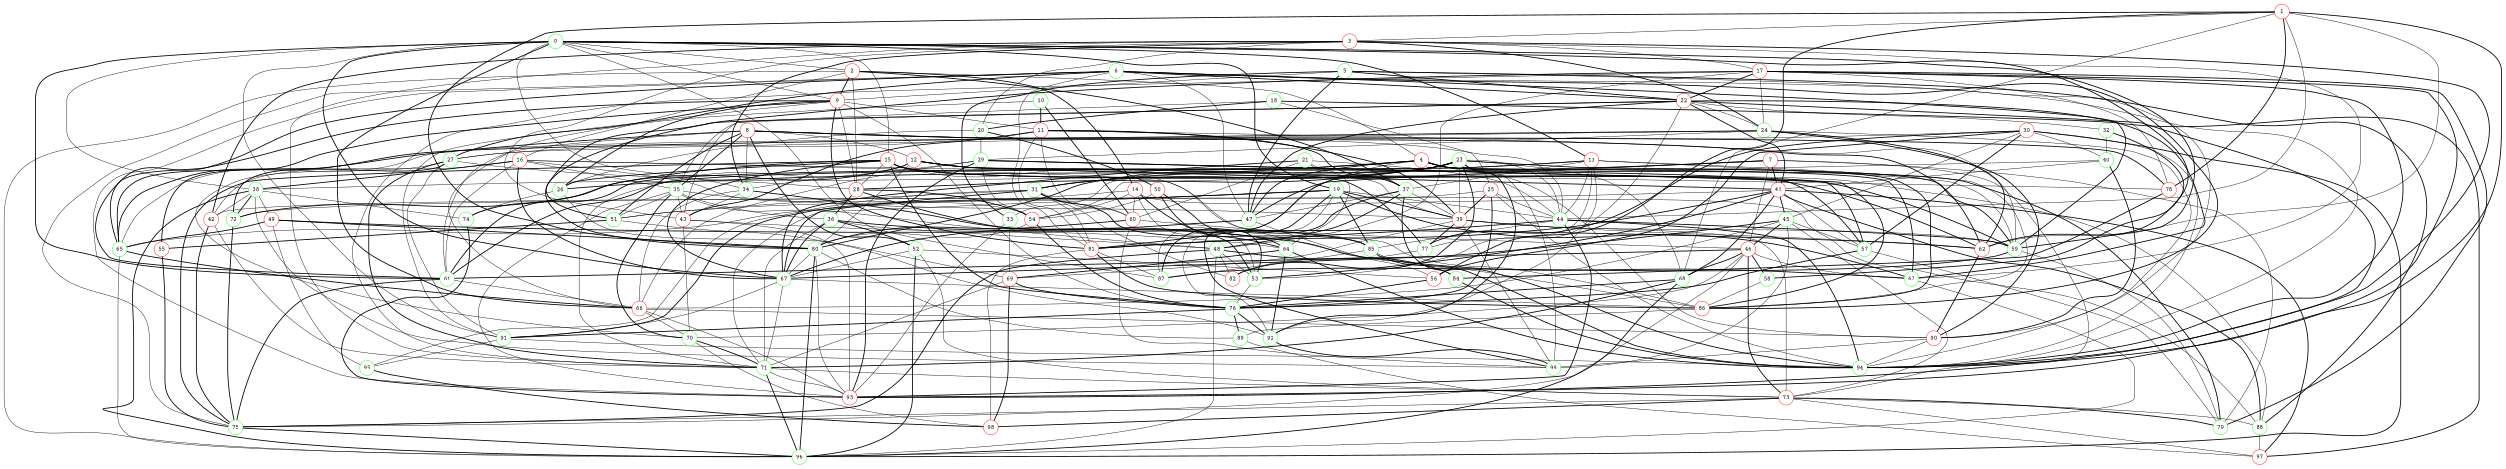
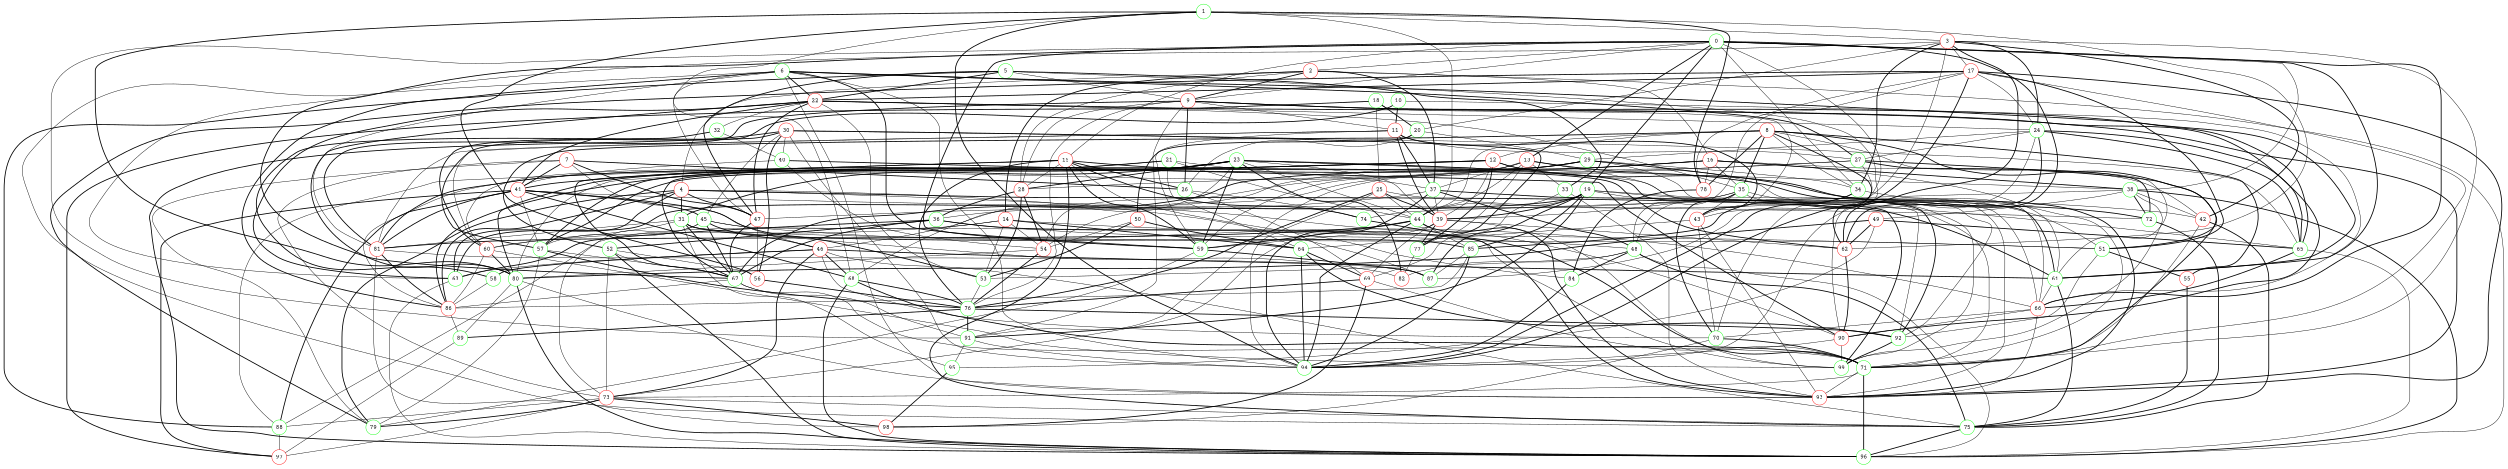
  graph {
    fontname="Courier Prime"
    node [color=green fillcolor=white fixedsize=true fontname="Courier Prime" shape=circle style=filled]
    edge [fontname="Courier Prime" style=solid]
    2 [color=red]
    0
    91
    67
    59
    87
    62 [color=red]
    38
    66 [color=red]
    61
    9 [color=red]
    34
    13 [color=red]
    15 [color=red]
    19
    16 [color=red]
    96
    4 [color=red]
    37
    28 [color=red]
    14 [color=red]
    94
    95
    71
    86 [color=red]
    79
    90 [color=red]
    42 [color=red]
    99
    49 [color=red]
    72
    74
    93 [color=red]
    70
    75
    76
    65
    81 [color=red]
    26
    11 [color=red]
    43 [color=red]
    85
    92
    77
    33
    44
    84
    88
    39 [color=red]
    63
    35
    54 [color=red]
    46 [color=red]
    78 [color=red]
    31
-   47
+   47 [color=red]
    48
    36
    53
    51
    64
    60 [color=red]
    80
    73 [color=red]
    68
    58
    82 [color=red]
    55 [color=red]
    52
    98 [color=red]
    69 [color=red]
    89
    97 [color=red]
    56 [color=red]
    27
-   1 [color=red]
+   1
    3 [color=red]
    17 [color=red]
    24
    20
    22 [color=red]
    29
    50 [color=red]
    32
    41 [color=red]
    40
    57
    45
    5
    6
    7 [color=red]
    8 [color=red]
    12 [color=red]
    10
    18
    25 [color=red]
    21
    23
    30 [color=red]
    2 -- 9 [style=bold]
    2 -- 16
    2 -- 96
    2 -- 4
    2 -- 37 [style=bold]
    2 -- 28
    2 -- 14 [style=bold]
    0 -- 2
    0 -- 91
    0 -- 67 [style=bold]
    0 -- 59 [style=bold]
    0 -- 87
    0 -- 62 [style=bold]
    0 -- 38
    0 -- 66 [style=bold]
    0 -- 61 [style=bold]
    0 -- 9
    0 -- 34
    0 -- 13 [style=bold]
    0 -- 15
    0 -- 19 [style=bold]
    91 -- 94
    91 -- 95
    67 -- 91
    67 -- 71
    67 -- 86
    59 -- 87 [style=bold]
    59 -- 79
    62 -- 90 [style=bold]
    38 -- 96 [style=bold]
    38 -- 42
    38 -- 99
    38 -- 49
    38 -- 72 [style=bold]
    38 -- 74
    66 -- 90
    66 -- 93
    66 -- 70
    61 -- 66
    61 -- 75 [style=bold]
    9 -- 91
    9 -- 61 [style=bold]
    9 -- 28
    9 -- 76
    9 -- 65 [style=bold]
    9 -- 81 [style=bold]
    9 -- 26 [style=bold]
    9 -- 11
    34 -- 66
    34 -- 43
    34 -- 85 [style=bold]
    13 -- 59
    13 -- 61 [style=bold]
    13 -- 37
    13 -- 86
    13 -- 92
    13 -- 77
    13 -- 33
    13 -- 44
    15 -- 67 [style=bold]
    15 -- 59 [style=bold]
    15 -- 62 [style=bold]
    15 -- 28
    15 -- 74 [style=bold]
    15 -- 75 [style=bold]
    15 -- 76 [style=bold]
    15 -- 26 [style=bold]
    15 -- 84
    15 -- 88
    19 -- 91 [style=bold]
    19 -- 87 [style=bold]
    19 -- 71
    19 -- 65
    19 -- 85 [style=bold]
    19 -- 92
    19 -- 44
    19 -- 39 [style=bold]
    19 -- 63 [style=bold]
    16 -- 67 [style=bold]
    16 -- 38 [style=bold]
    16 -- 61
    16 -- 42
    16 -- 35
    16 -- 54
    16 -- 46
    16 -- 78
    4 -- 87
    4 -- 61 [style=bold]
    4 -- 86 [style=bold]
    4 -- 79 [style=bold]
    4 -- 90
    4 -- 63 [style=bold]
    4 -- 31 [style=bold]
    4 -- 47 [style=bold]
    37 -- 94 [style=bold]
    37 -- 99 [style=bold]
    37 -- 39
    37 -- 47
    37 -- 48 [style=bold]
    28 -- 54 [style=bold]
    28 -- 36 [style=bold]
    28 -- 53 [style=bold]
    14 -- 88
    14 -- 54
    14 -- 53
    14 -- 51
    14 -- 64 [style=bold]
    14 -- 60
    95 -- 98 [style=bold]
    71 -- 96 [style=bold]
    71 -- 93
    71 -- 73
    86 -- 89
    90 -- 94
    90 -- 99
    42 -- 71
    42 -- 75 [style=bold]
    49 -- 62 [style=bold]
    49 -- 95
    49 -- 65 [style=bold]
    49 -- 80 [style=bold]
    72 -- 75 [style=bold]
    74 -- 93 [style=bold]
    70 -- 71 [style=bold]
    70 -- 98
    75 -- 96 [style=bold]
    76 -- 91 [style=bold]
    76 -- 92 [style=bold]
    76 -- 89 [style=bold]
    65 -- 66 [style=bold]
    65 -- 96
    81 -- 87
    81 -- 86 [style=bold]
    81 -- 98
    26 -- 74
    26 -- 69
    11 -- 59
    11 -- 37 [style=bold]
    11 -- 81
    11 -- 43 [style=bold]
    11 -- 39 [style=bold]
    11 -- 60
    11 -- 27
    43 -- 93
    43 -- 70
    43 -- 64
    85 -- 87
    85 -- 94 [style=bold]
    85 -- 86
    92 -- 99 [style=bold]
    77 -- 82
    33 -- 93
    33 -- 69
    44 -- 59 [style=bold]
    44 -- 94 [style=bold]
    44 -- 93 [style=bold]
    44 -- 81 [style=bold]
    44 -- 85
    84 -- 94 [style=bold]
    88 -- 97
    39 -- 59
    39 -- 62
    39 -- 99
    39 -- 77 [style=bold]
    39 -- 73
    39 -- 69
    63 -- 96
    35 -- 93
    35 -- 70 [style=bold]
    35 -- 43
    35 -- 39
    35 -- 48
    35 -- 36
    35 -- 51
    54 -- 76 [style=bold]
    54 -- 80
    46 -- 61 [style=bold]
    46 -- 70
    46 -- 75
    46 -- 63
    46 -- 73 [style=bold]
    46 -- 68 [style=bold]
    46 -- 58 [style=bold]
    78 -- 84 [style=bold]
    31 -- 67 [style=bold]
    31 -- 95
    31 -- 81
    31 -- 85 [style=bold]
    31 -- 51
    31 -- 60
    31 -- 82
    47 -- 67 [style=bold]
    47 -- 56
    48 -- 96
    48 -- 75 [style=bold]
    48 -- 84 [style=bold]
    48 -- 53
    48 -- 82
    36 -- 67 [style=bold]
-   36 -- 71
+   36 -- 71 [style=bold]
    36 -- 63 [style=bold]
    36 -- 48
    36 -- 52 [style=bold]
    53 -- 76
    51 -- 92
    51 -- 55 [style=bold]
    64 -- 94 [style=bold]
    64 -- 92 [style=bold]
    64 -- 69 [style=bold]
    60 -- 86
    60 -- 99
    60 -- 80 [style=bold]
    80 -- 96 [style=bold]
    80 -- 93
    80 -- 89
    73 -- 79 [style=bold]
    73 -- 75
    73 -- 88
    73 -- 98 [style=bold]
    73 -- 97
    68 -- 96 [style=bold]
    68 -- 71 [style=bold]
    68 -- 76 [style=bold]
    58 -- 86
    55 -- 75 [style=bold]
    52 -- 67
    52 -- 96 [style=bold]
    52 -- 73
    52 -- 56
    69 -- 71
    69 -- 76 [style=bold]
    69 -- 98 [style=bold]
    89 -- 97
    56 -- 76 [style=bold]
    27 -- 91
    27 -- 28
    27 -- 71 [style=bold]
    27 -- 72 [style=bold]
    27 -- 70
    1 -- 62
    1 -- 94 [style=bold]
    1 -- 44
    1 -- 78 [style=bold]
    1 -- 80 [style=bold]
    1 -- 68
    1 -- 56 [style=bold]
    1 -- 3
    3 -- 34 [style=bold]
    3 -- 94 [style=bold]
    3 -- 71
    3 -- 42 [style=bold]
    3 -- 43
    3 -- 63
    3 -- 17
    3 -- 24 [style=bold]
    3 -- 20
    17 -- 94 [style=bold]
    17 -- 71
    17 -- 79 [style=bold]
    17 -- 93 [style=bold]
    17 -- 78
    17 -- 48
    17 -- 51 [style=bold]
    17 -- 24
    17 -- 22 [style=bold]
    24 -- 62 [style=bold]
    24 -- 94
    24 -- 90 [style=bold]
    24 -- 65 [style=bold]
    24 -- 27
    24 -- 29
    20 -- 26
    20 -- 29
    20 -- 50 [style=bold]
    22 -- 93 [style=bold]
    22 -- 63 [style=bold]
    22 -- 35
    22 -- 47 [style=bold]
    22 -- 53
    22 -- 80 [style=bold]
    22 -- 24
    22 -- 32
    22 -- 41 [style=bold]
    29 -- 66
    29 -- 34
    29 -- 86 [style=bold]
    29 -- 93 [style=bold]
    29 -- 54
    29 -- 57 [style=bold]
    50 -- 54
    50 -- 53 [style=bold]
    50 -- 64 [style=bold]
    32 -- 58 [style=bold]
    32 -- 40
    41 -- 72
    41 -- 81 [style=bold]
    41 -- 88 [style=bold]
    41 -- 53 [style=bold]
    41 -- 68 [style=bold]
    41 -- 97 [style=bold]
    41 -- 57
    41 -- 45 [style=bold]
    40 -- 90 [style=bold]
    40 -- 54
    40 -- 41
-   80 -- 67
+   57 -- 67
    57 -- 79
    57 -- 76 [style=bold]
    45 -- 67 [style=bold]
    45 -- 66
    45 -- 99
    45 -- 46 [style=bold]
    45 -- 73
    45 -- 57
    5 -- 9
    5 -- 90
    5 -- 33 [style=bold]
    5 -- 88 [style=bold]
    5 -- 47 [style=bold]
    5 -- 22 [style=bold]
    6 -- 59 [style=bold]
    6 -- 94
    6 -- 86 [style=bold]
    6 -- 93
    6 -- 75
    6 -- 65 [style=bold]
    6 -- 81
    6 -- 47
    6 -- 27 [style=bold]
    6 -- 22 [style=bold]
    7 -- 79
    7 -- 26 [style=bold]
    7 -- 46
    7 -- 47 [style=bold]
    7 -- 73
    7 -- 41 [style=bold]
    8 -- 62 [style=bold]
    8 -- 61
    8 -- 34
    8 -- 44
    8 -- 35 [style=bold]
    8 -- 78 [style=bold]
    8 -- 51 [style=bold]
    8 -- 55 [style=bold]
    8 -- 52 [style=bold]
    8 -- 12
    12 -- 71
    12 -- 72 [style=bold]
    12 -- 77 [style=bold]
    12 -- 39
    12 -- 80
    12 -- 41 [style=bold]
    12 -- 57 [style=bold]
    10 -- 66
    10 -- 11 [style=bold]
    10 -- 60 [style=bold]
    18 -- 43
    18 -- 97 [style=bold]
    18 -- 20 [style=bold]
    18 -- 25
    25 -- 94
    25 -- 42
    25 -- 76 [style=bold]
    25 -- 44
    25 -- 39 [style=bold]
    21 -- 67 [style=bold]
    21 -- 37
    21 -- 44
    21 -- 64
    21 -- 60
    23 -- 59 [style=bold]
    23 -- 38
    23 -- 28 [style=bold]
    23 -- 99
    23 -- 81 [style=bold]
    23 -- 92 [style=bold]
    23 -- 44
    23 -- 39
    23 -- 31 [style=bold]
    23 -- 80 [style=bold]
    23 -- 68
    23 -- 82 [style=bold]
    30 -- 96 [style=bold]
    30 -- 94
    30 -- 65
    30 -- 77 [style=bold]
    30 -- 56 [style=bold]
    30 -- 40
    30 -- 57 [style=bold]
    30 -- 45
  }
